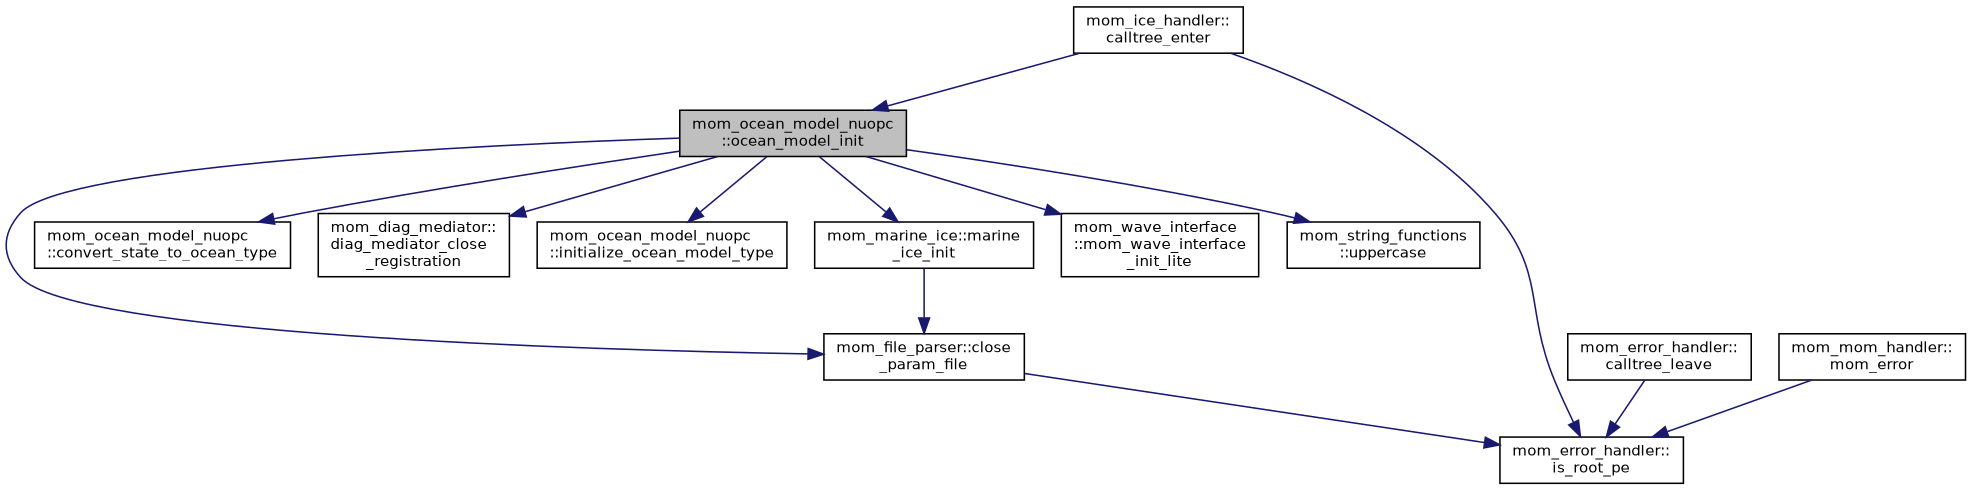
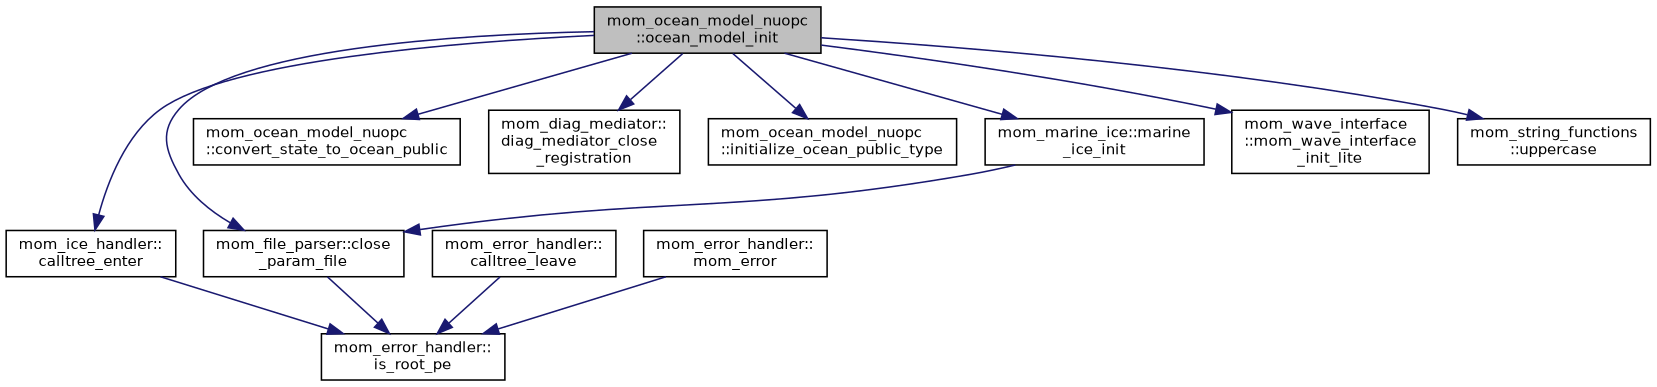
  digraph {
    rankdir=TB
    node [color=black fillcolor=white fontname=Helvetica fontsize=10 shape=record style=filled]
    edge [color=midnightblue fontname=Helvetica fontsize=10 labelfontname=Helvetica labelfontsize=10 style=solid]
    n1 [fillcolor=grey75 fontcolor=black height=0.2 label="mom_ocean_model_nuopc\l::ocean_model_init" width=0.4]
    n2 [height=0.2 label="mom_ice_handler::\lcalltree_enter" width=0.4]
    n3 [height=0.2 label="mom_file_parser::close\l_param_file" width=0.4]
-   n4 [height=0.2 label="mom_ocean_model_nuopc\l::convert_state_to_ocean_type" width=0.4]
+   n4 [height=0.2 label="mom_ocean_model_nuopc\l::convert_state_to_ocean_public" width=0.4]
    n5 [height=0.2 label="mom_diag_mediator::\ldiag_mediator_close\l_registration" width=0.4]
-   n6 [height=0.2 label="mom_ocean_model_nuopc\l::initialize_ocean_model_type" width=0.4]
+   n6 [height=0.2 label="mom_ocean_model_nuopc\l::initialize_ocean_public_type" width=0.4]
    n7 [height=0.2 label="mom_marine_ice::marine\l_ice_init" width=0.4]
    n8 [height=0.2 label="mom_wave_interface\l::mom_wave_interface\l_init_lite" width=0.4]
    n9 [height=0.2 label="mom_string_functions\l::uppercase" width=0.4]
    n10 [height=0.2 label="mom_error_handler::\lis_root_pe" width=0.4]
    n11 [height=0.2 label="mom_error_handler::\lcalltree_leave" width=0.4]
-   n12 [height=0.2 label="mom_mom_handler::\lmom_error" width=0.4]
-   n2 -> n1
+   n12 [height=0.2 label="mom_error_handler::\lmom_error" width=0.4]
+   n1 -> n2
    n1 -> n3
    n1 -> n4
    n1 -> n5
    n1 -> n6
    n1 -> n7
    n1 -> n8
    n1 -> n9
    n2 -> n10
    n3 -> n10
    n7 -> n3
    n11 -> n10
    n12 -> n10
  }
